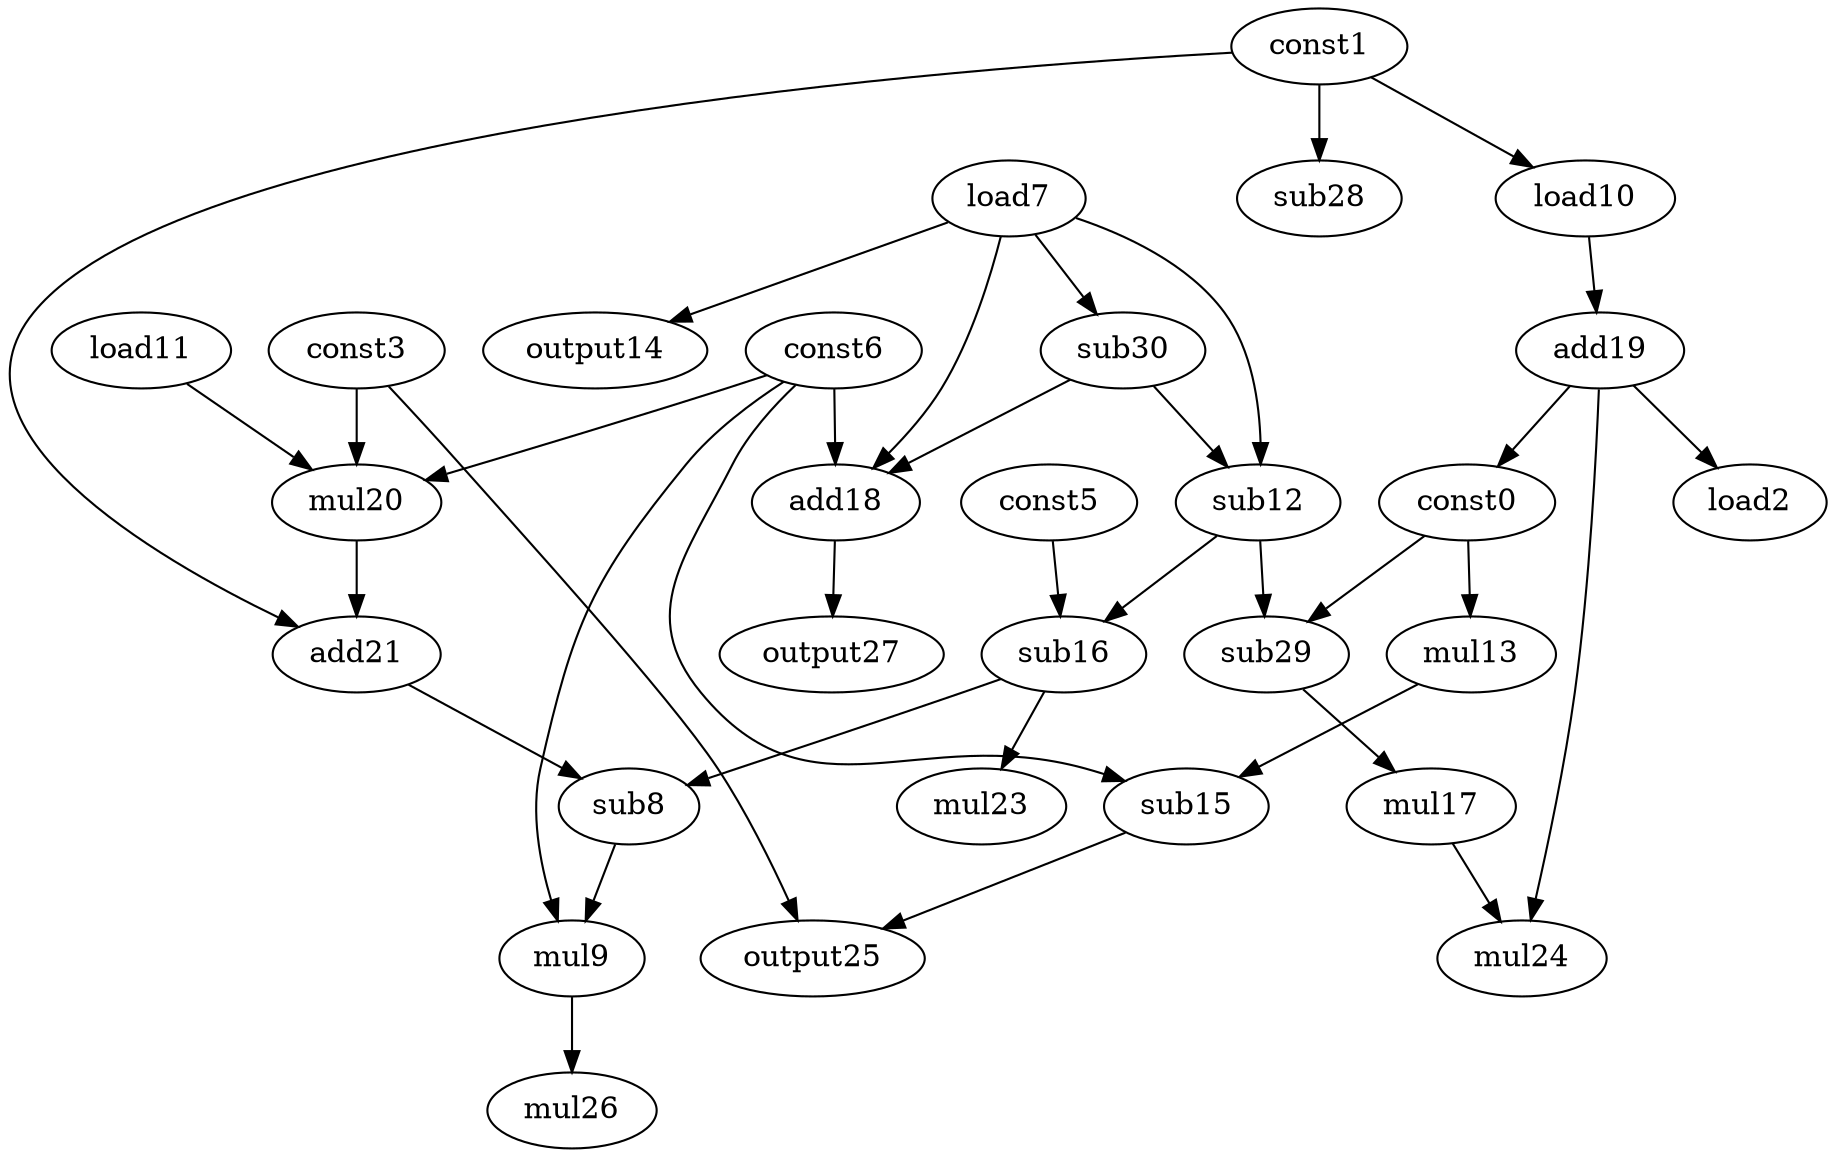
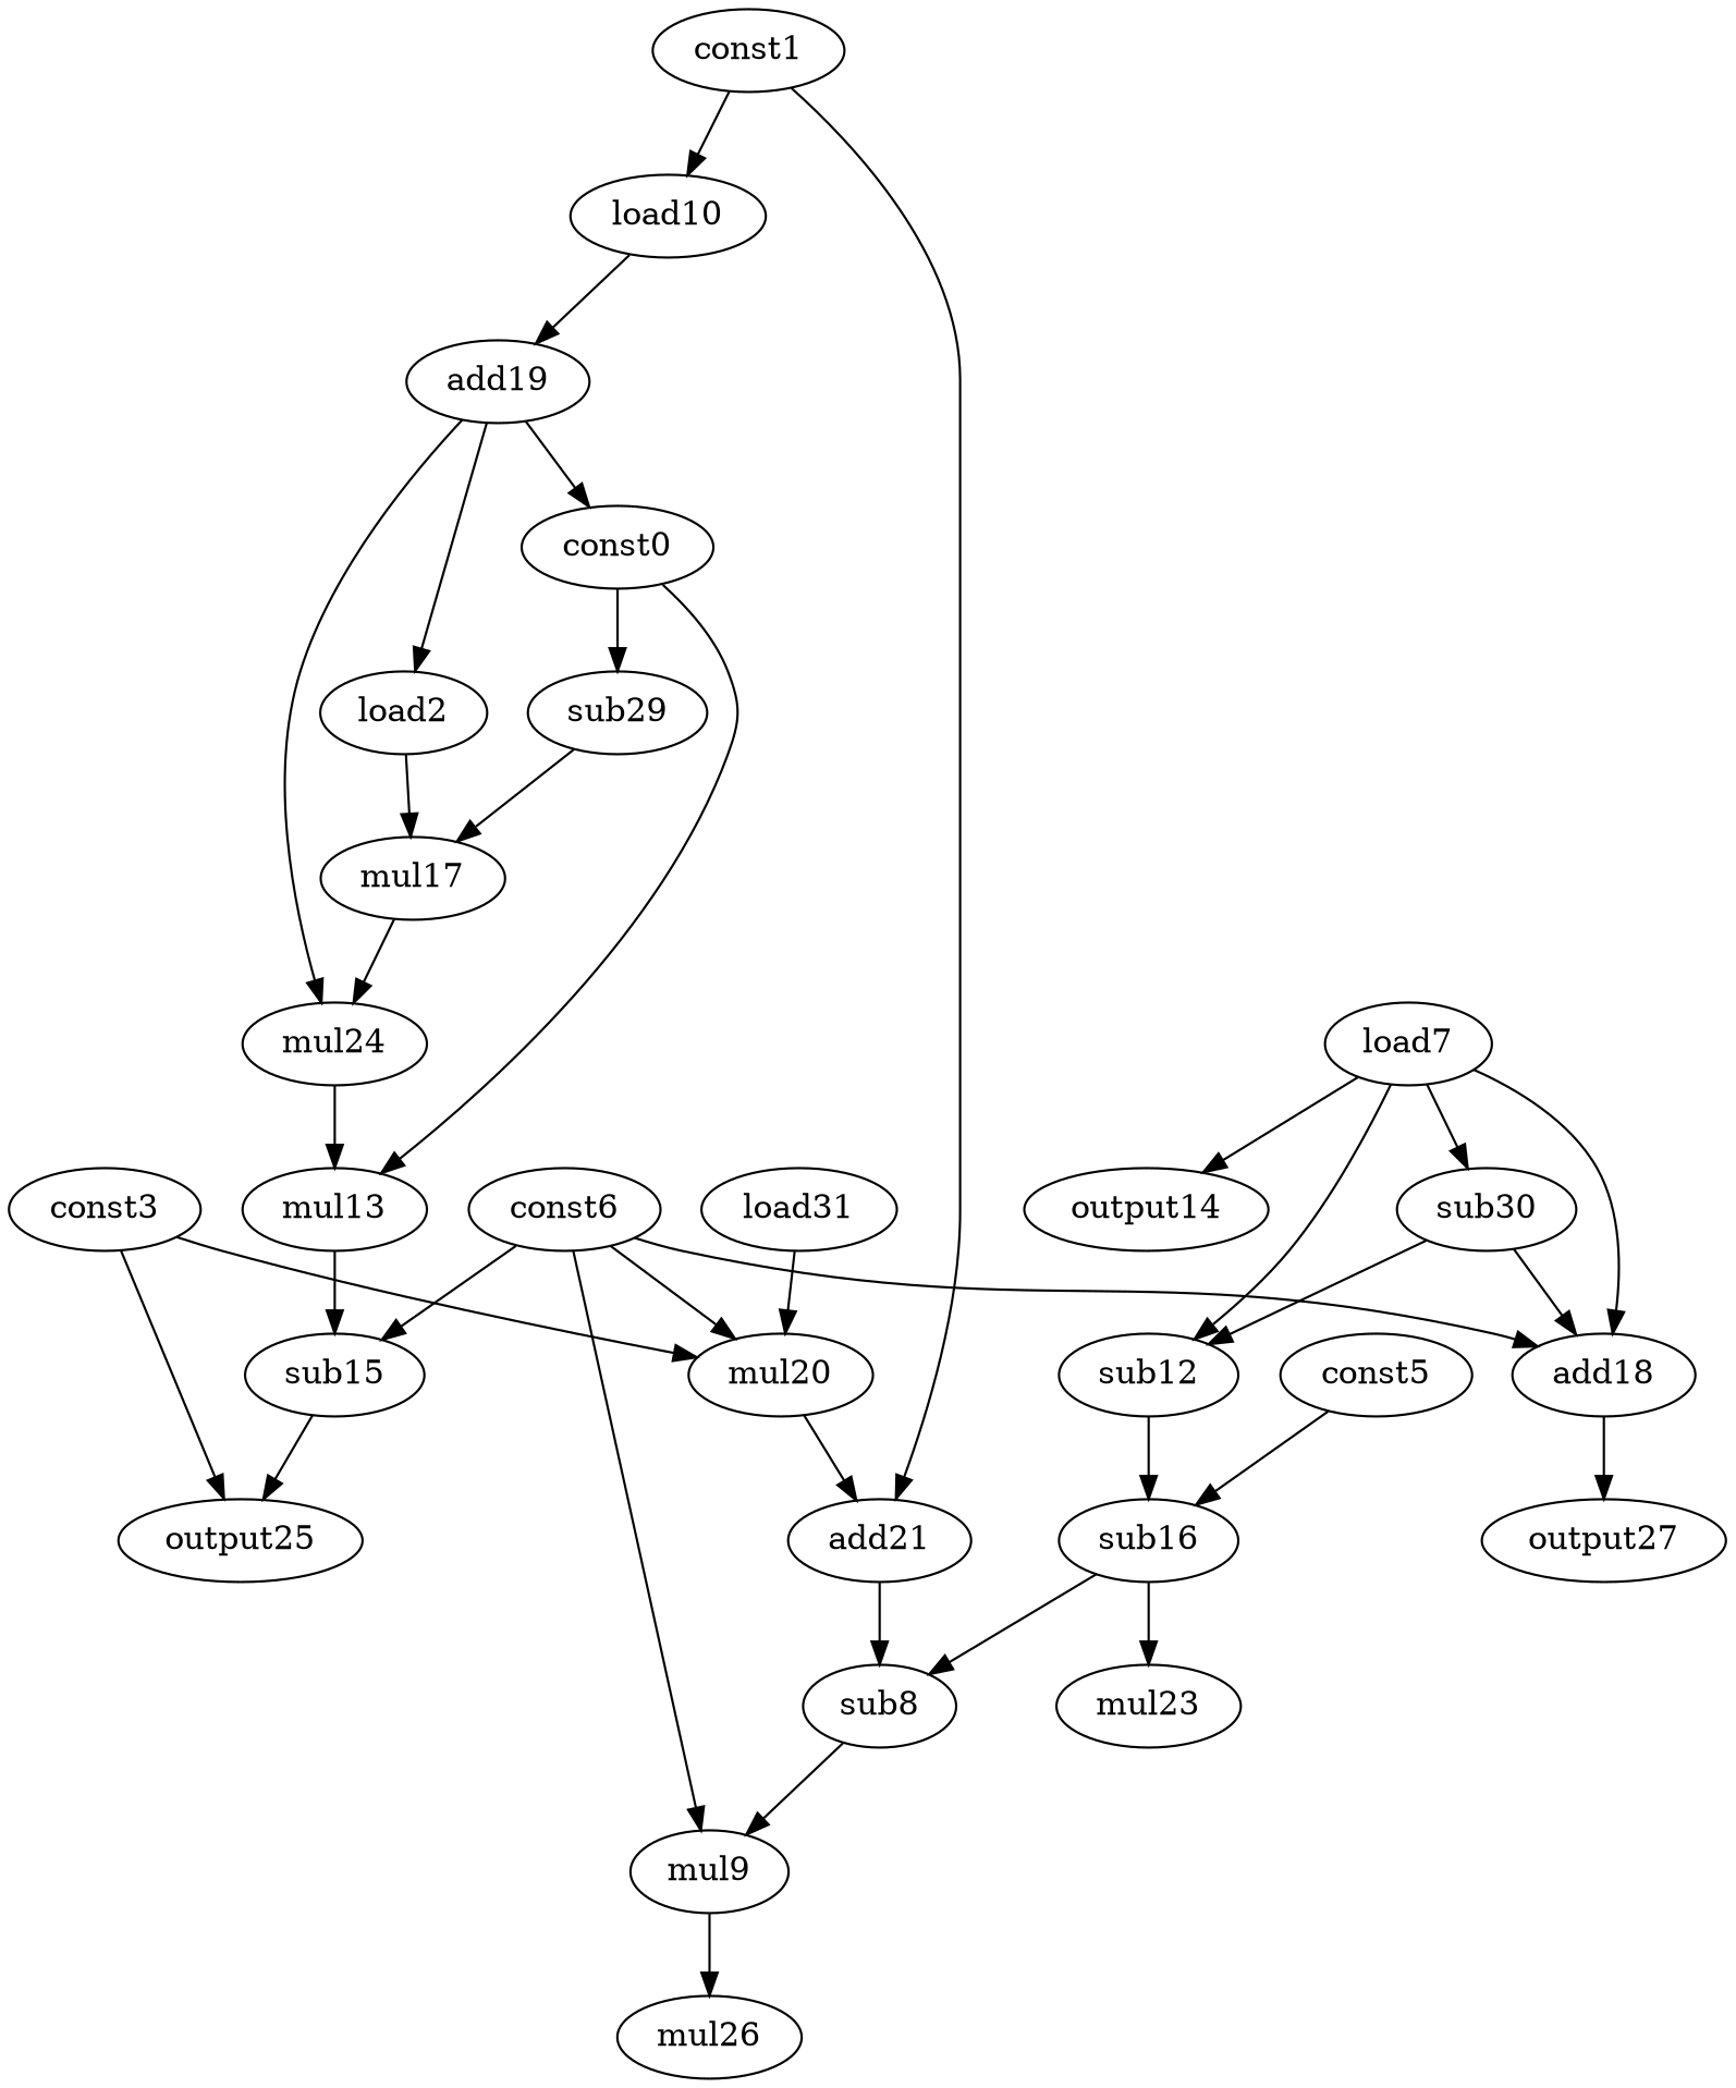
  digraph {
    node [opcode=sub]
    edge [operand=0]
    const0 [opcode=const]
    mul13 [opcode=mul]
    sub29
    sub15
    add19 [opcode=add]
    load2 [opcode=load]
    mul24 [opcode=mul]
    mul17 [opcode=mul]
    const1 [opcode=const]
    load10 [opcode=load]
    add21 [opcode=add]
-   sub28
    sub8
    const3 [opcode=const]
    mul20 [opcode=mul]
    n16 [label=output25 opcode=store]
    mul23 [opcode=mul]
    const5 [opcode=const]
    sub16
    mul9 [opcode=mul]
    const6 [opcode=const]
    add18 [opcode=add]
    n23 [label=mul26 opcode=output]
-   load11 [opcode=load]
+   load11 [opcode=load label=load31]
    output27 [opcode=output]
    n26 [label=load7 opcode=const]
    sub12
    output14 [opcode=output]
    sub30
    const0 -> mul13
    const0 -> sub29
    mul13 -> sub15
    sub29 -> mul17 [operand=1]
    sub15 -> n16 [operand=1]
    add19 -> const0
    add19 -> load2
    add19 -> mul24 [operand=1]
+   load2 -> mul17
+   mul24 -> mul13 [operand=1]
    mul17 -> mul24
    const1 -> load10
    const1 -> add21
-   const1 -> sub28
    load10 -> add19 [operand=1]
    add21 -> sub8
    sub8 -> mul9
    const3 -> mul20
    const3 -> n16
    mul20 -> add21 [operand=1]
    const5 -> sub16 [operand=1]
    sub16 -> sub8 [operand=1]
    sub16 -> mul23
    mul9 -> n23
    const6 -> sub15 [operand=1]
    const6 -> mul20
    const6 -> mul9 [operand=1]
    const6 -> add18
    add18 -> output27
    load11 -> mul20 [operand=1]
    n26 -> add18 [operand=1]
    n26 -> sub12 [operand=1]
    n26 -> output14
    n26 -> sub30 [operand=1]
-   sub12 -> sub29 [operand=1]
    sub12 -> sub16
    sub30 -> add18
    sub30 -> sub12
  }
